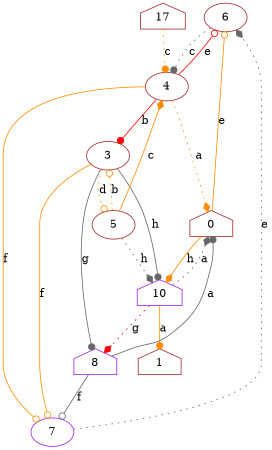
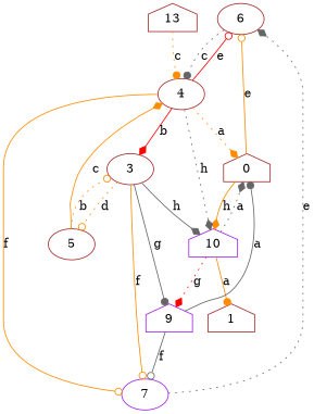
  strict digraph {
    node [color=brown shape=ellipse]
    edge [arrowhead=diamond color=darkorange style=solid]
    6
    0 [shape=house]
    10 [color=purple shape=house]
    4
    1 [shape=house]
-   9 [color=purple shape=house label=8]
+   9 [color=purple shape=house]
    3
    7 [color=purple]
    5
-   13 [shape=house label=17]
+   13 [shape=house]
    6 -> 4 [arrowhead=dot color=gray40 label=c style=dotted]
    0 -> 6 [arrowhead=odot label=e]
    0 -> 10 [label=h]
    10 -> 0 [color=gray40 label=a style=dotted]
    10 -> 1 [arrowhead=dot label=a]
    10 -> 9 [color=red label=g style=dotted]
    4 -> 6 [arrowhead=odot color=red label=e]
    4 -> 0 [label=a style=dotted]
-   4 -> 3 [arrowhead=dot color=red label=b]
+   4 -> 3 [color=red label=b]
    4 -> 7 [arrowhead=odot label=f]
    9 -> 0 [arrowhead=dot color=gray40 label=a]
    9 -> 7 [arrowhead=odot color=gray40 label=f]
-   3 -> 10 [arrowhead=dot color=gray40 label=h]
+   3 -> 10 [color=gray40 label=h]
    3 -> 9 [arrowhead=dot color=gray40 label=g]
    3 -> 7 [arrowhead=odot label=f]
    3 -> 5 [arrowhead=odot label=d style=dotted]
    7 -> 6 [color=gray40 label=e style=dotted]
-   5 -> 10 [color=gray40 label=h style=dotted]
+   4 -> 10 [color=gray40 label=h style=dotted]
    5 -> 4 [label=c]
    5 -> 3 [arrowhead=odot label=b style=dotted]
    13 -> 4 [arrowhead=dot label=c style=dotted]
  }
